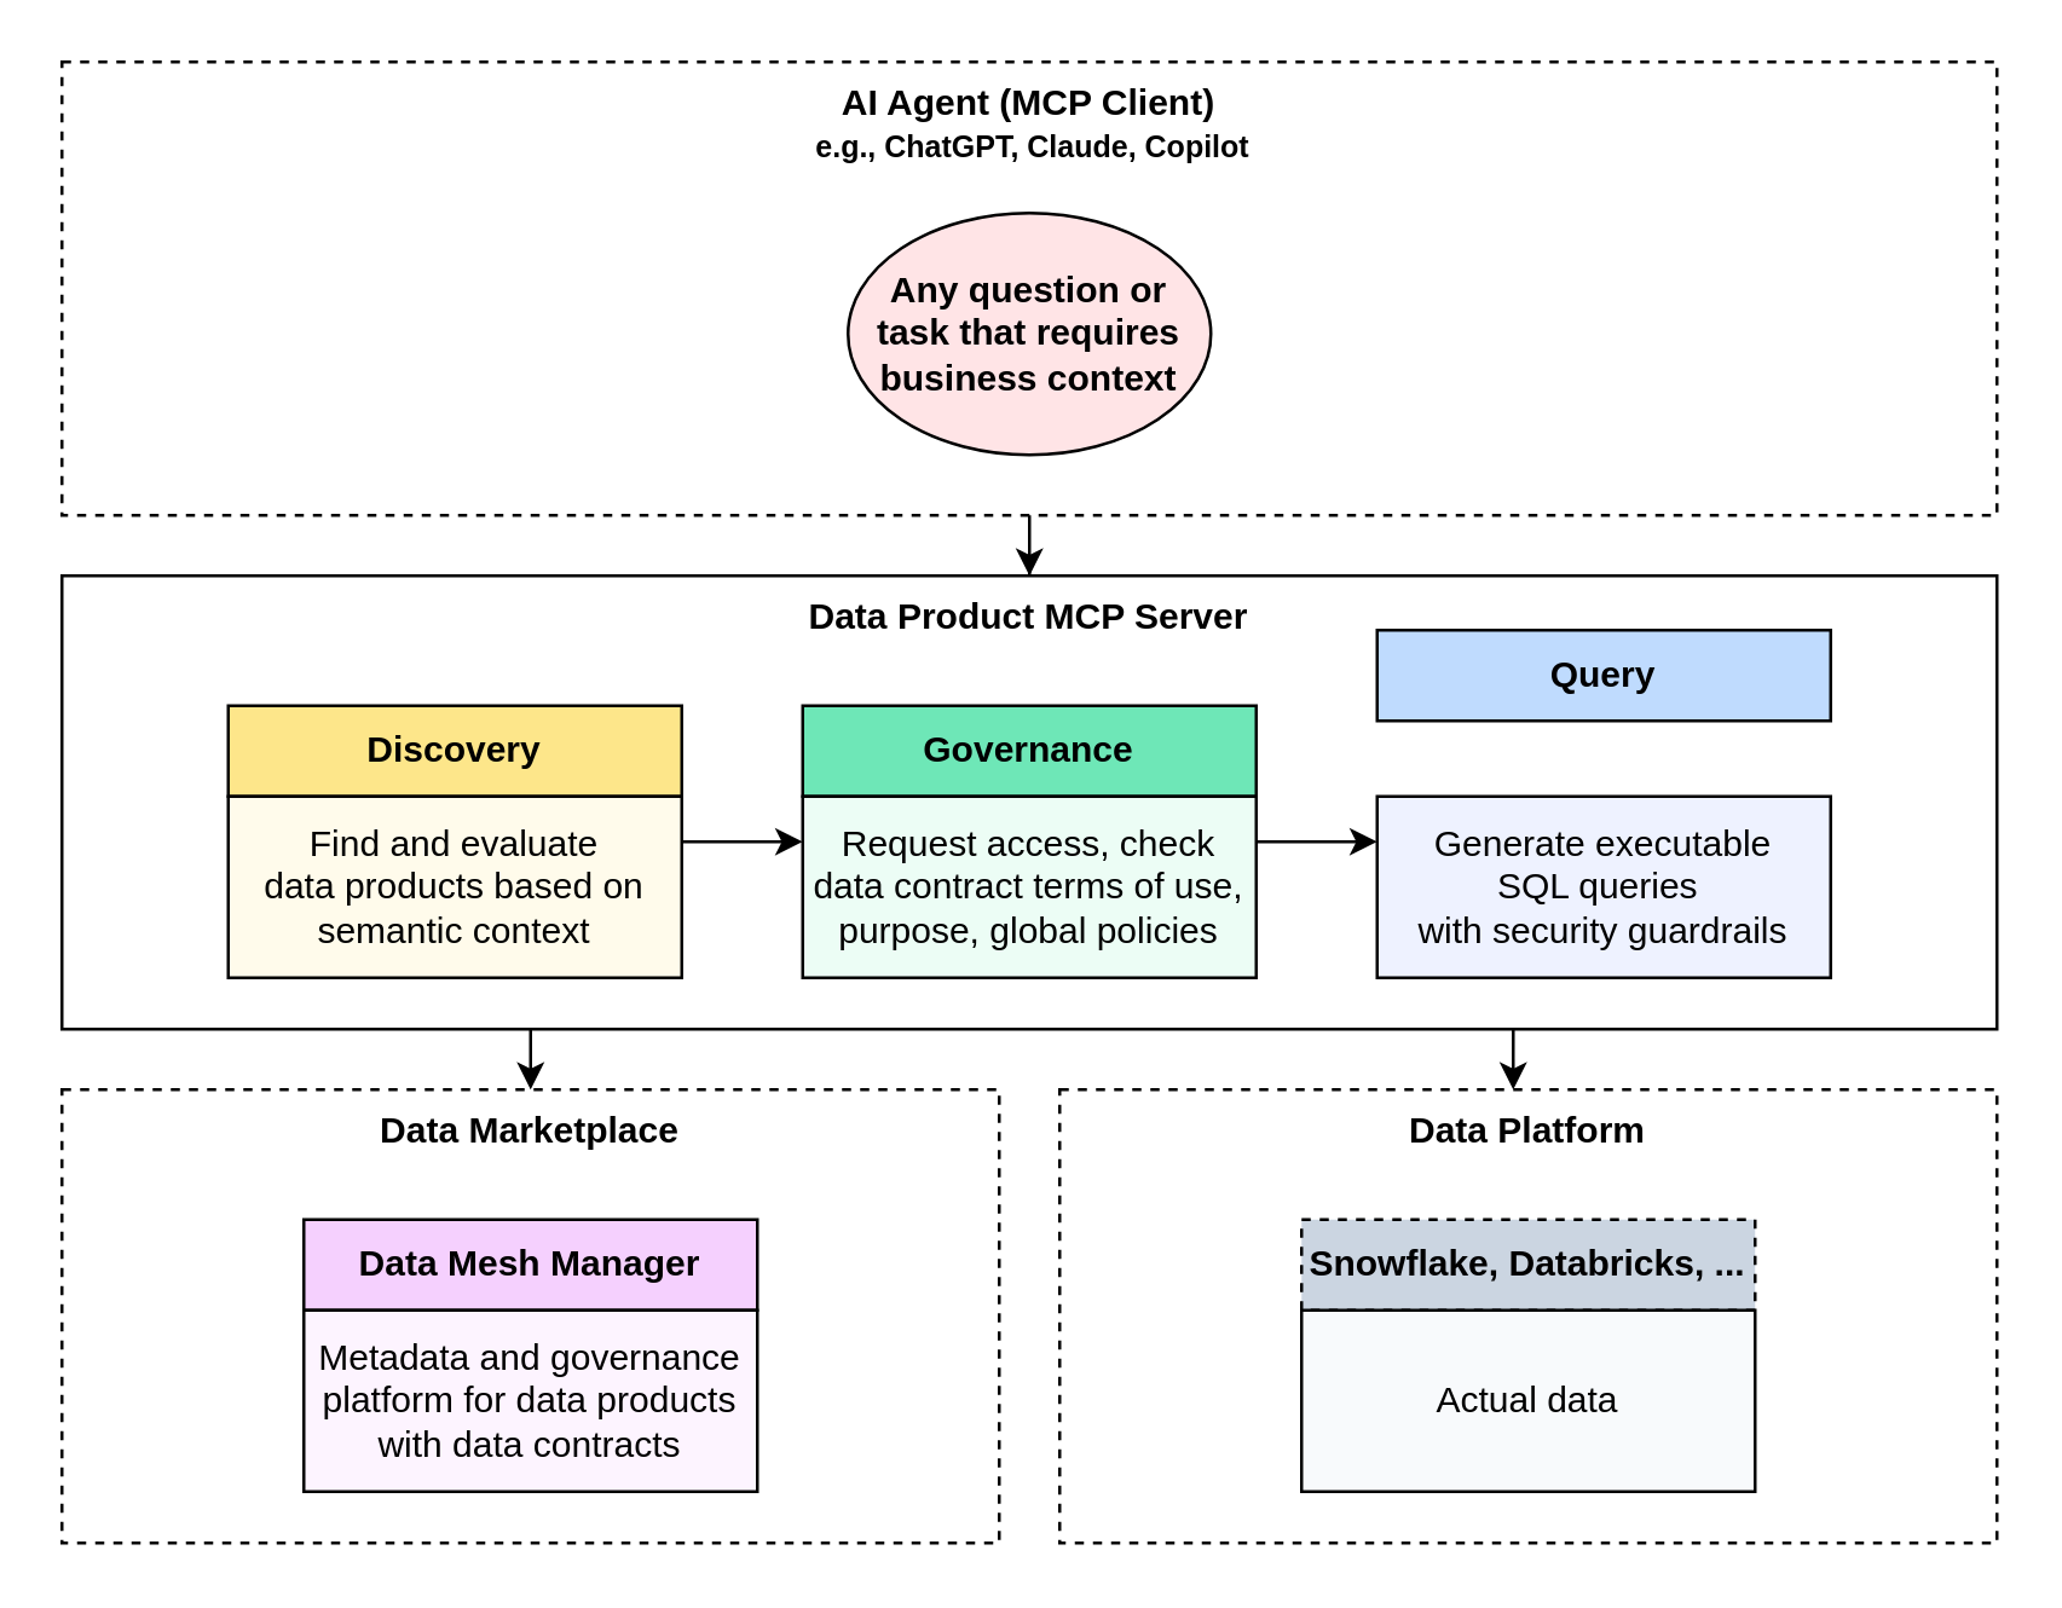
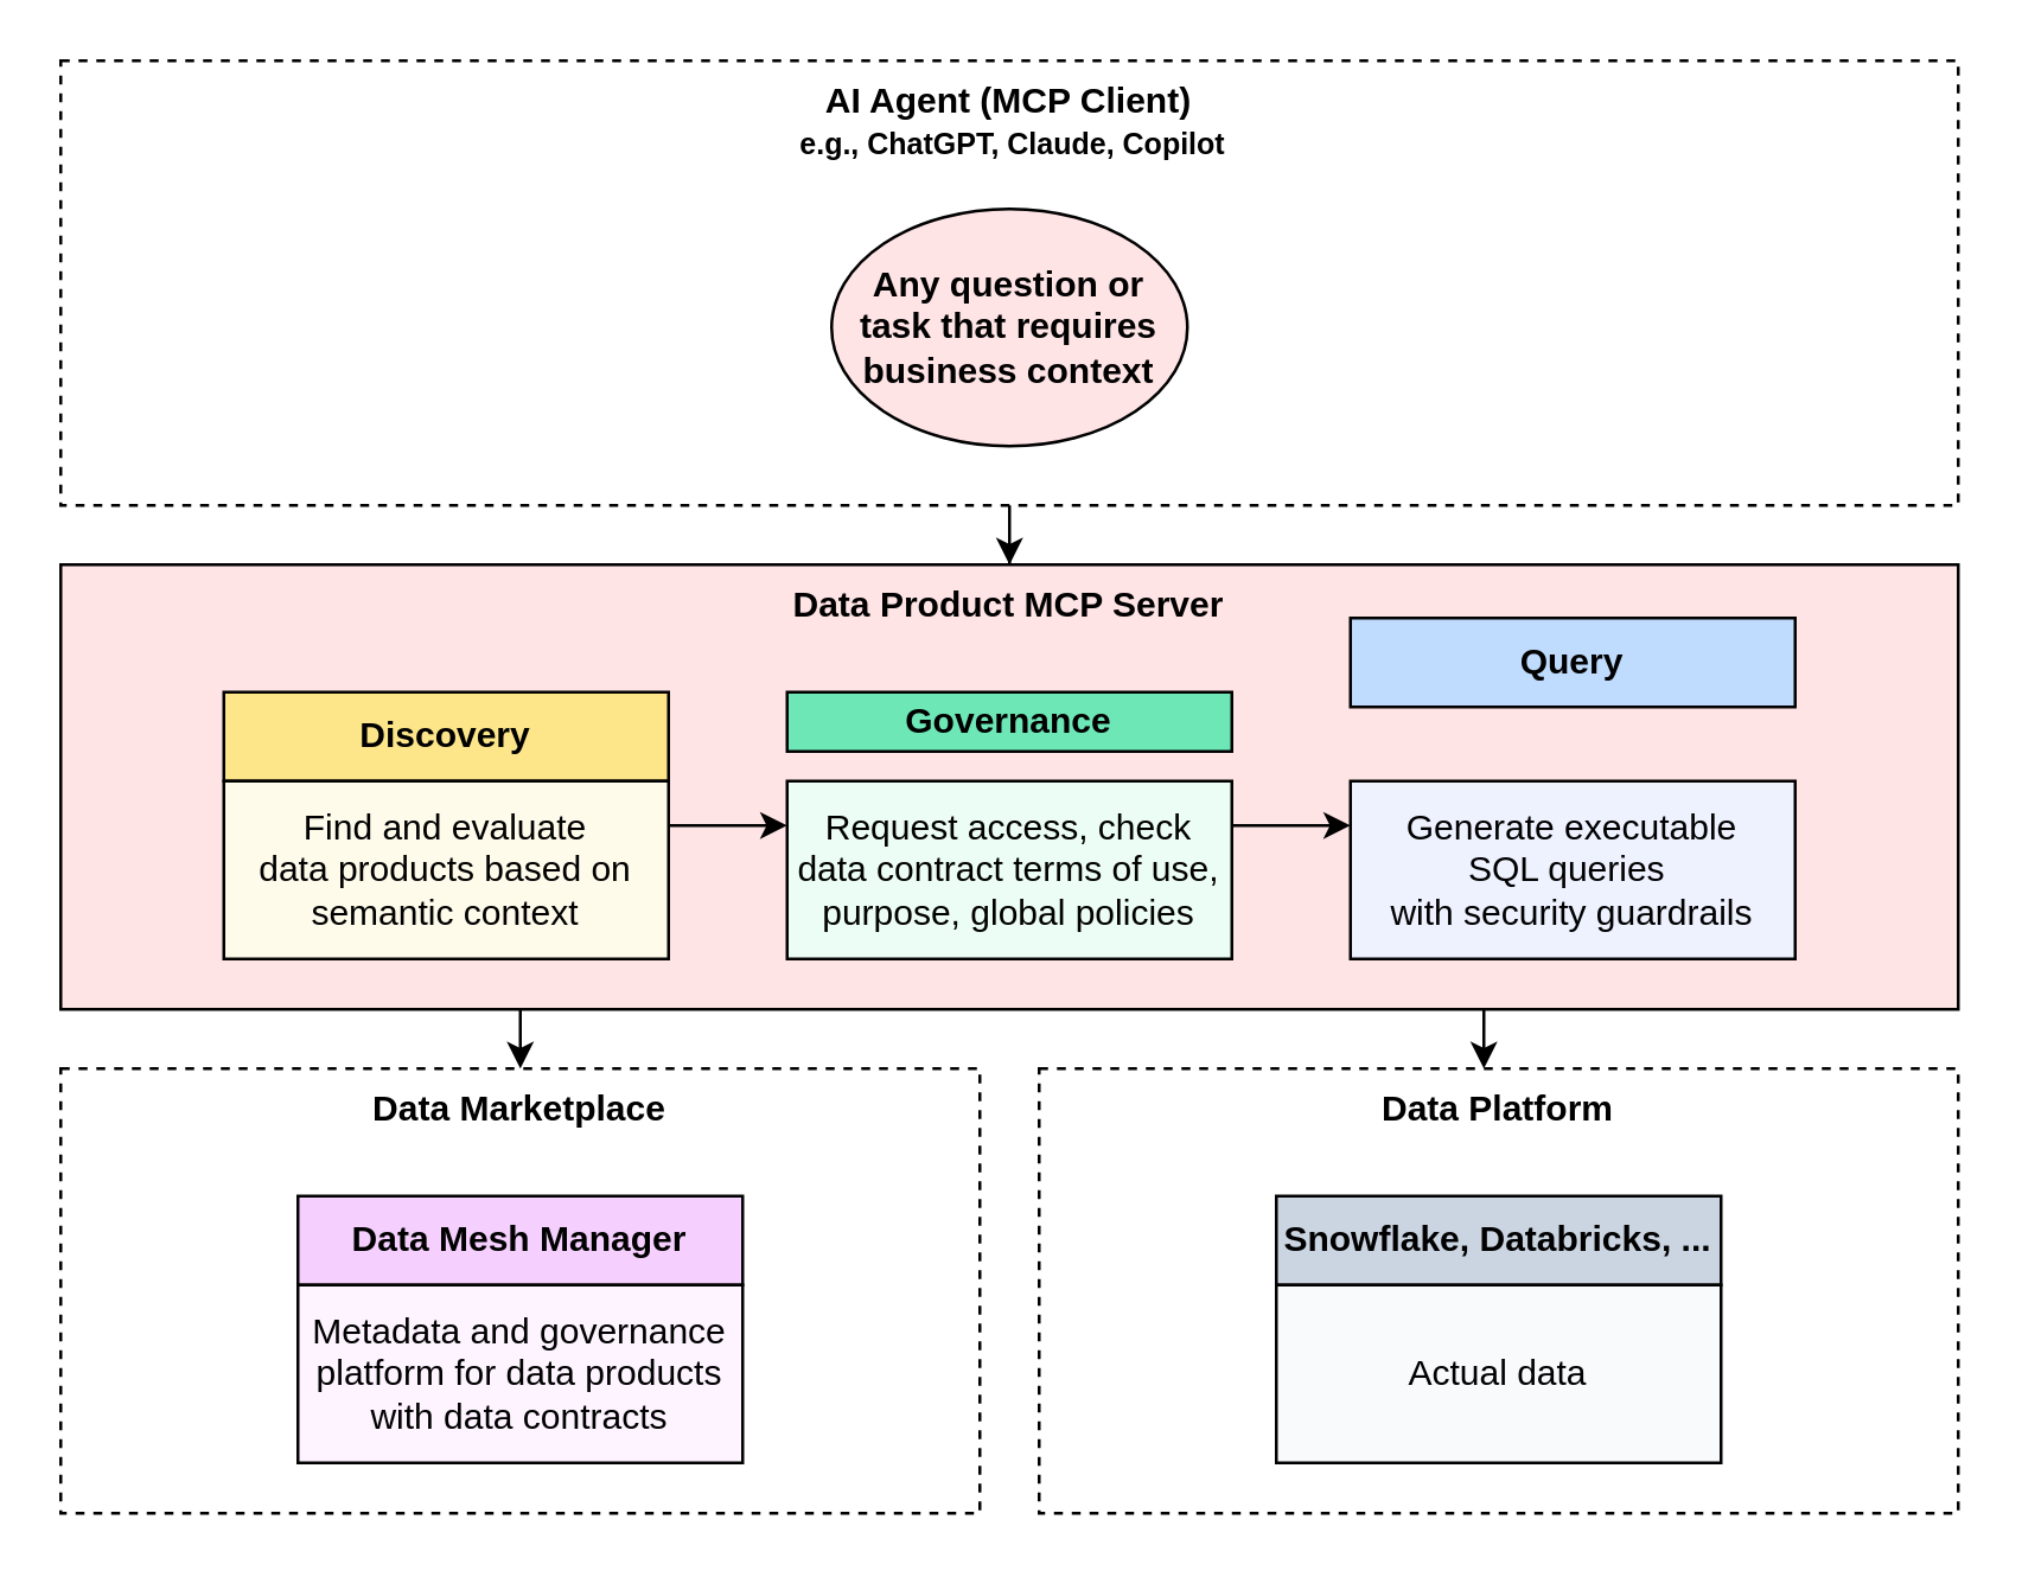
  <mxCell id="0" />
  <mxCell id="1" parent="0" />
  <mxCell id="2" value="AI Agent (MCP Client)&lt;br&gt;&lt;font style=&quot;font-size: 10px;&quot;&gt;&amp;nbsp;e.g., ChatGPT, Claude, Copilot&lt;/font&gt;" style="rounded=0;whiteSpace=wrap;html=1;verticalAlign=top;fontStyle=1;dashed=1;" vertex="1" parent="1"><mxGeometry x="20" y="20" width="640" height="150" as="geometry" /></mxCell>
  <mxCell id="3" style="edgeStyle=orthogonalEdgeStyle;rounded=0;orthogonalLoop=1;jettySize=auto;html=1;entryX=0.5;entryY=0;entryDx=0;entryDy=0;" edge="1" parent="1" target="16"><mxGeometry relative="1" as="geometry"><mxPoint x="175" y="320" as="sourcePoint" /><Array as="points"><mxPoint x="175" y="340" /><mxPoint x="175" y="340" /></Array></mxGeometry></mxCell>
  <mxCell id="4" style="edgeStyle=orthogonalEdgeStyle;rounded=0;orthogonalLoop=1;jettySize=auto;html=1;" edge="1" parent="1" target="19"><mxGeometry relative="1" as="geometry"><mxPoint x="500.04" y="320" as="sourcePoint" /><Array as="points"><mxPoint x="500" y="350" /><mxPoint x="500" y="350" /></Array></mxGeometry></mxCell>
- <mxCell id="5" value="Data Product MCP Server" style="rounded=0;whiteSpace=wrap;html=1;verticalAlign=top;fontStyle=1" vertex="1" parent="1"><mxGeometry x="20" y="190" width="640" height="150" as="geometry" /></mxCell>
+ <mxCell id="5" value="Data Product MCP Server" style="rounded=0;whiteSpace=wrap;html=1;verticalAlign=top;fontStyle=1;fillColor=#ffe4e6;" vertex="1" parent="1"><mxGeometry x="20" y="190" width="640" height="150" as="geometry" /></mxCell>
  <mxCell id="6" value="Discovery" style="rounded=0;whiteSpace=wrap;html=1;fontStyle=1;fillColor=#fde68a;" vertex="1" parent="1"><mxGeometry x="75" y="233" width="150" height="30" as="geometry" /></mxCell>
  <mxCell id="7" style="edgeStyle=orthogonalEdgeStyle;rounded=0;orthogonalLoop=1;jettySize=auto;html=1;exitX=1;exitY=0.25;exitDx=0;exitDy=0;" edge="1" parent="1" source="8"><mxGeometry relative="1" as="geometry"><mxPoint x="265" y="278" as="targetPoint" /></mxGeometry></mxCell>
  <mxCell id="8" value="Find and evaluate &lt;br&gt;data products based on semantic context" style="rounded=0;whiteSpace=wrap;html=1;fillColor=#fffbeb;" vertex="1" parent="1"><mxGeometry x="75" y="263" width="150" height="60" as="geometry" /></mxCell>
- <mxCell id="9" value="Governance" style="rounded=0;whiteSpace=wrap;html=1;fontStyle=1;fillColor=#6ee7b7;" vertex="1" parent="1"><mxGeometry x="265" y="233" width="150" height="30" as="geometry" /></mxCell>
+ <mxCell id="9" value="Governance" style="rounded=0;whiteSpace=wrap;html=1;fontStyle=1;fillColor=#6ee7b7;" vertex="1" parent="1"><mxGeometry x="265" y="233" width="150" height="20" as="geometry" /></mxCell>
  <mxCell id="10" style="edgeStyle=orthogonalEdgeStyle;rounded=0;orthogonalLoop=1;jettySize=auto;html=1;exitX=1;exitY=0.25;exitDx=0;exitDy=0;" edge="1" parent="1" source="11"><mxGeometry relative="1" as="geometry"><mxPoint x="455" y="278" as="targetPoint" /></mxGeometry></mxCell>
  <mxCell id="11" value="Request access, check data contract terms of use, purpose, global policies" style="rounded=0;whiteSpace=wrap;html=1;fillColor=#ecfdf5;" vertex="1" parent="1"><mxGeometry x="265" y="263" width="150" height="60" as="geometry" /></mxCell>
  <mxCell id="12" value="Query" style="rounded=0;whiteSpace=wrap;html=1;fontStyle=1;fillColor=#bfdbfe;" vertex="1" parent="1"><mxGeometry x="455" y="208" width="150" height="30" as="geometry" /></mxCell>
  <mxCell id="13" value="Generate executable &lt;br&gt;SQL queries&amp;nbsp;&lt;br&gt;with security guardrails" style="rounded=0;whiteSpace=wrap;html=1;fillColor=#eef2ff;" vertex="1" parent="1"><mxGeometry x="455" y="263" width="150" height="60" as="geometry" /></mxCell>
  <mxCell id="14" style="edgeStyle=orthogonalEdgeStyle;rounded=0;orthogonalLoop=1;jettySize=auto;html=1;" edge="1" parent="1" source="2" target="5"><mxGeometry relative="1" as="geometry"><mxPoint x="340" y="160" as="sourcePoint" /></mxGeometry></mxCell>
  <mxCell id="15" value="Any question or task that requires business context" style="ellipse;whiteSpace=wrap;html=1;fillColor=#ffe4e6;fontStyle=1" vertex="1" parent="1"><mxGeometry x="280" y="70" width="120" height="80" as="geometry" /></mxCell>
  <mxCell id="16" value="Data Marketplace" style="rounded=0;whiteSpace=wrap;html=1;verticalAlign=top;fontStyle=1;dashed=1;" vertex="1" parent="1"><mxGeometry x="20" y="360" width="310" height="150" as="geometry" /></mxCell>
  <mxCell id="17" value="Data Mesh Manager" style="rounded=0;whiteSpace=wrap;html=1;fontStyle=1;fillColor=#f5d0fe;" vertex="1" parent="1"><mxGeometry x="100" y="403" width="150" height="30" as="geometry" /></mxCell>
  <mxCell id="18" value="Metadata and governance platform for data products with data contracts" style="rounded=0;whiteSpace=wrap;html=1;fillColor=#fdf4ff;" vertex="1" parent="1"><mxGeometry x="100" y="433" width="150" height="60" as="geometry" /></mxCell>
  <mxCell id="19" value="Data Platform" style="rounded=0;whiteSpace=wrap;html=1;verticalAlign=top;fontStyle=1;dashed=1;" vertex="1" parent="1"><mxGeometry x="350" y="360" width="310" height="150" as="geometry" /></mxCell>
- <mxCell id="20" value="Snowflake, Databricks, ..." style="rounded=0;whiteSpace=wrap;html=1;fontStyle=1;fillColor=#cbd5e1;dashed=1;" vertex="1" parent="1"><mxGeometry x="430" y="403" width="150" height="30" as="geometry" /></mxCell>
+ <mxCell id="20" value="Snowflake, Databricks, ..." style="rounded=0;whiteSpace=wrap;html=1;fontStyle=1;fillColor=#cbd5e1;" vertex="1" parent="1"><mxGeometry x="430" y="403" width="150" height="30" as="geometry" /></mxCell>
  <mxCell id="21" value="Actual data" style="rounded=0;whiteSpace=wrap;html=1;fillColor=#f8fafc;" vertex="1" parent="1"><mxGeometry x="430" y="433" width="150" height="60" as="geometry" /></mxCell>
